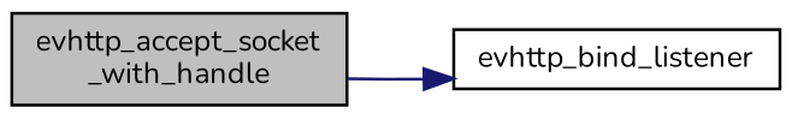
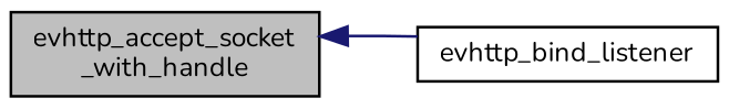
  digraph {
    rankdir=LR
    fontname=Nunito
    node [color=black fontname=Nunito fontsize=10 shape=record style=filled]
    n1 [fillcolor=grey75 fontcolor=black height=0.2 label="evhttp_accept_socket\l_with_handle" width=0.4]
    n2 [fillcolor=white height=0.2 label=evhttp_bind_listener width=0.4]
-   n1 -> n2 [color=midnightblue fontname=Nunito fontsize=10 labelfontname=Helvetica labelfontsize=10 style=solid]
+   n2 -> n1 [color=midnightblue fontname=Nunito fontsize=10 labelfontname=Helvetica labelfontsize=10 style=solid]
  }
